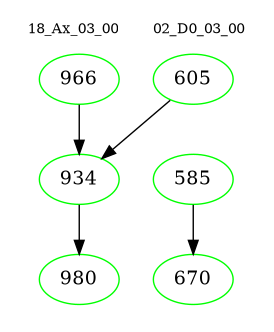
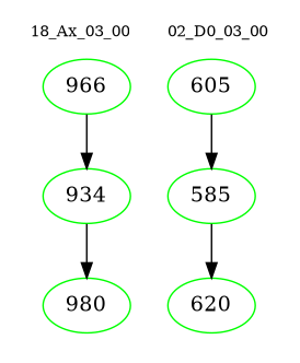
  digraph {
    node [color=green]
    edge [color=black]
    n1 [label=966]
    n2 [label=934]
    n3 [label=980]
    n4 [label=605]
    n5 [label=585]
-   n6 [label=670]
+   n6 [label=620]
    subgraph cluster_1 {
      color=white
      fontsize=10
      label="18_Ax_03_00"
      n1
      n2
      n3
    }
    subgraph cluster_2 {
      color=white
      fontsize=10
      label="02_D0_03_00"
      n4
      n5
      n6
    }
    n1 -> n2
    n2 -> n3
-   n4 -> n2
+   n4 -> n5
    n5 -> n6
  }
